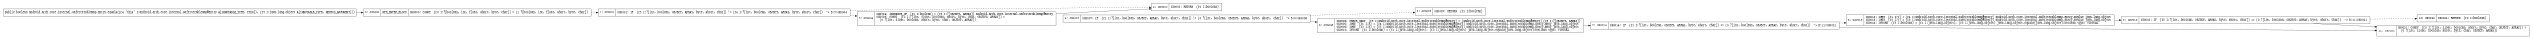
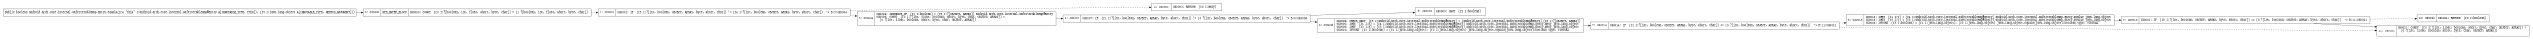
  digraph {
    fontname="Courier Prime"
    rankdir=LR
    node [fontname="Courier Prime" shape=record]
    edge [fontname="Courier Prime"]
    n1 [label="{0\:\ 0x0000|MTH_ENTER_BLOCK\l|0x0000: CONST  (r0 I:?[boolean, int, float, short, byte, char]) = (1 ?[boolean, int, float, short, byte, char]) \l}"]
    n2 [label="{1\:\ 0x0001|0x0001: IF  (r5 I:?[int, boolean, OBJECT, ARRAY, byte, short, char]) != (r4 I:?[int, boolean, OBJECT, ARRAY, byte, short, char])  \-\> B:3:0x0004 \l}"]
-   n3 [label="{2\:\ 0x0003|0x0003: RETURN  (r0 I:boolean) \l}"]
+   n3 [label="{2\:\ 0x0003|0x0003: RETURN  (r0 I:mKey) \l}"]
    n4 [label="{3\:\ 0x0004|0x0004: INSTANCE_OF  (r1 I:boolean) = (r5 I:?[OBJECT, ARRAY]) android.arch.core.internal.SafeIterableMap$Entry \l0x0006: CONST  (r2 I:?[int, float, boolean, short, byte, char, OBJECT, ARRAY]) = \l  (0 ?[int, float, boolean, short, byte, char, OBJECT, ARRAY])\l \l}"]
    n5 [label="{4\:\ 0x0007|0x0007: IF  (r1 I:?[int, boolean, OBJECT, ARRAY, byte, short, char]) != (0 ?[int, boolean, OBJECT, ARRAY, byte, short, char])  \-\> B:6:0x000a \l}"]
-   n6 [label="{5\:\ 0x0009|0x0009: RETURN  (r2 I:boolean) \l}"]
+   n6 [label="{5\:\ 0x0009|0x0009: CAST  (r2 I:boolean) \l}"]
    n7 [label="{6\:\ 0x000a|0x000a: CHECK_CAST  (r5 I:android.arch.core.internal.SafeIterableMap$Entry) = (android.arch.core.internal.SafeIterableMap$Entry) (r5 I:?[OBJECT, ARRAY]) \l0x000c: IGET  (r1 I:K) = (r4 I:android.arch.core.internal.SafeIterableMap$Entry) android.arch.core.internal.SafeIterableMap.Entry.mKey java.lang.Object \l0x000e: IGET  (r3 I:K) = (r5 I:android.arch.core.internal.SafeIterableMap$Entry) android.arch.core.internal.SafeIterableMap.Entry.mKey java.lang.Object \l0x0010: INVOKE  (r1 I:boolean) = (r1 I:java.lang.Object), (r3 I:java.lang.Object) java.lang.Object.equals(java.lang.Object):boolean type: VIRTUAL \l}"]
    n8 [label="{7\:\ 0x0014|0x0014: IF  (r1 I:?[int, boolean, OBJECT, ARRAY, byte, short, char]) == (0 ?[int, boolean, OBJECT, ARRAY, byte, short, char])  \-\> B:11:0x0021 \l}"]
    n9 [label="{8\:\ 0x0016|0x0016: IGET  (r1 I:V) = (r4 I:android.arch.core.internal.SafeIterableMap$Entry) android.arch.core.internal.SafeIterableMap.Entry.mValue java.lang.Object \l0x0018: IGET  (r5 I:V) = (r5 I:android.arch.core.internal.SafeIterableMap$Entry) android.arch.core.internal.SafeIterableMap.Entry.mValue java.lang.Object \l0x001a: INVOKE  (r5 I:boolean) = (r1 I:java.lang.Object), (r5 I:java.lang.Object) java.lang.Object.equals(java.lang.Object):boolean type: VIRTUAL \l}"]
    n10 [label="{11\:\ 0x0021|0x0021: CONST  (r0 I:?[int, float, boolean, short, byte, char, OBJECT, ARRAY]) = \l  (0 ?[int, float, boolean, short, byte, char, OBJECT, ARRAY])\l \l}"]
    n11 [label="{9\:\ 0x001e|0x001e: IF  (r5 I:?[int, boolean, OBJECT, ARRAY, byte, short, char]) == (0 ?[int, boolean, OBJECT, ARRAY, byte, short, char])  \-\> B:11:0x0021 \l}"]
    n12 [label="{12\:\ 0x0022|0x0022: RETURN  (r0 I:boolean) \l}"]
    n13 [label="{public boolean android.arch.core.internal.SafeIterableMap.Entry.equals((r4 'this' I:android.arch.core.internal.SafeIterableMap$Entry A[IMMUTABLE_TYPE, THIS]), (r5 I:java.lang.Object A[IMMUTABLE_TYPE, METHOD_ARGUMENT])) }"]
    n1 -> n2 [style=dashed]
    n2 -> n3 [style=dashed]
    n2 -> n4 [style=dashed]
-   n4 -> n3
-   n5 -> n6 [style=dashed]
+   n4 -> n5
+   n5 -> n6 [style=solid]
    n5 -> n7
    n7 -> n8
    n8 -> n9 [style=dashed]
-   n8 -> n10
+   n8 -> n10 [style=dashed]
    n9 -> n11
    n11 -> n10
    n11 -> n12 [style=dashed]
    n13 -> n1
  }
